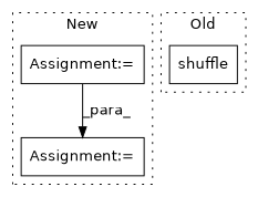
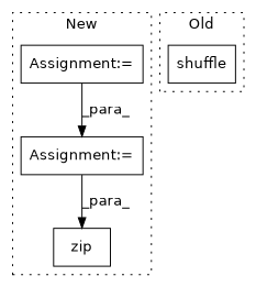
  digraph {
    fontname="DejaVu Sans"
    node [a=32 l=1 shape=box fontname="DejaVu Sans"]
    edge [fontname="DejaVu Sans"]
+   n1 [l="4,1" label=zip s="2487,2492"]
    n2 [a=7 label="Assignment:=" s=2391]
    n3 [a=7 label="Assignment:=" s=2409]
    n4 [l="8,1" label=shuffle s="2300,2310"]
    subgraph cluster_1 {
      label=New
      style=dotted
+     n1
      n2
      n3
    }
    subgraph cluster_2 {
      label=Old
      style=dotted
      n4
    }
    n2 -> n3 [label=_para_]
+   n3 -> n1 [label=_para_]
  }
